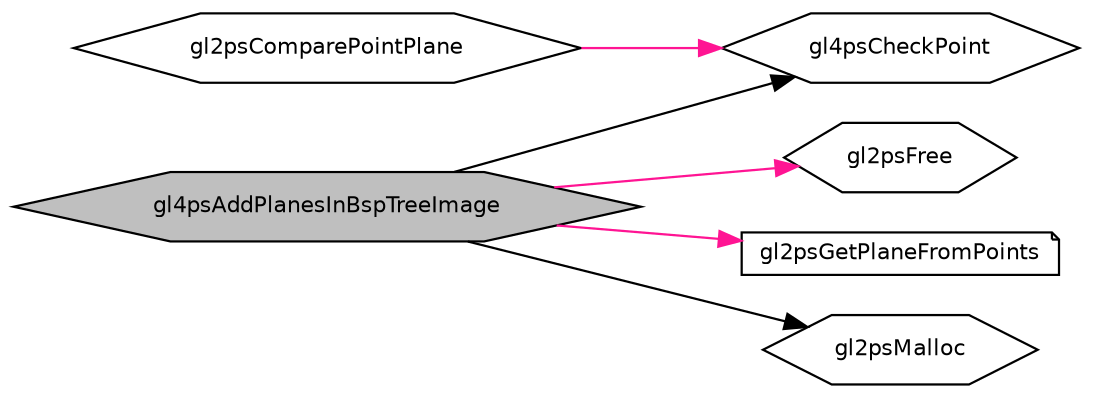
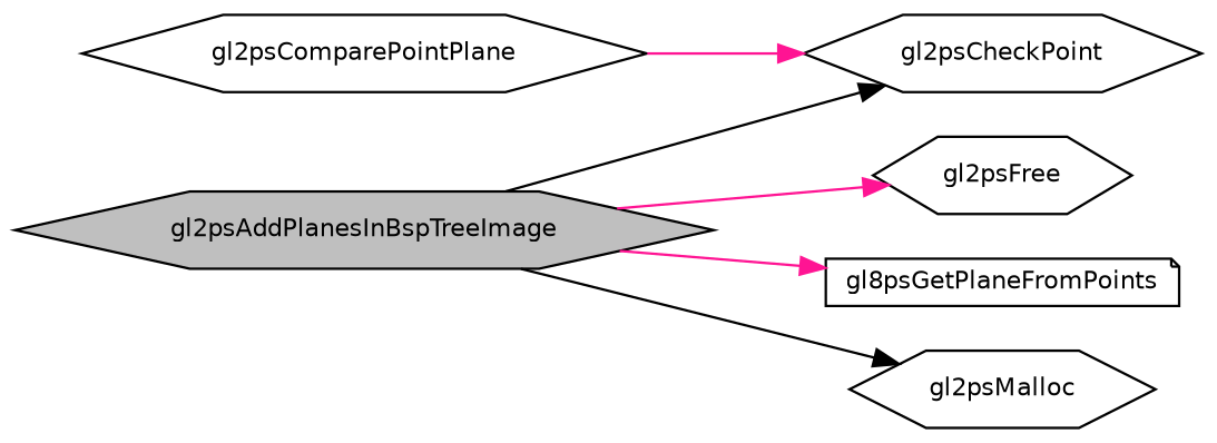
  digraph {
    fontname="DejaVu Sans"
    rankdir=LR
    node [color=black fillcolor=white fontname="DejaVu Sans" fontsize=10 shape=hexagon style=filled]
    edge [color=deeppink fontname="DejaVu Sans" fontsize=10 labelfontname=FreeSans labelfontsize=10 style=solid]
-   n1 [fillcolor=grey75 fontcolor=black height=0.2 label=gl4psAddPlanesInBspTreeImage width=0.4]
-   n2 [height=0.2 label=gl4psCheckPoint width=0.4]
+   n1 [fillcolor=grey75 fontcolor=black height=0.2 label=gl2psAddPlanesInBspTreeImage width=0.4]
+   n2 [height=0.2 label=gl2psCheckPoint width=0.4]
    n3 [height=0.2 label=gl2psFree width=0.4]
-   n4 [height=0.2 label=gl2psGetPlaneFromPoints shape=note width=0.4]
+   n4 [height=0.2 label=gl8psGetPlaneFromPoints shape=note width=0.4]
    n5 [height=0.2 label=gl2psMalloc width=0.4]
    n6 [height=0.2 label=gl2psComparePointPlane width=0.4]
    n1 -> n2 [color=black]
    n1 -> n3
    n1 -> n4
    n1 -> n5 [color=black]
    n6 -> n2
  }
